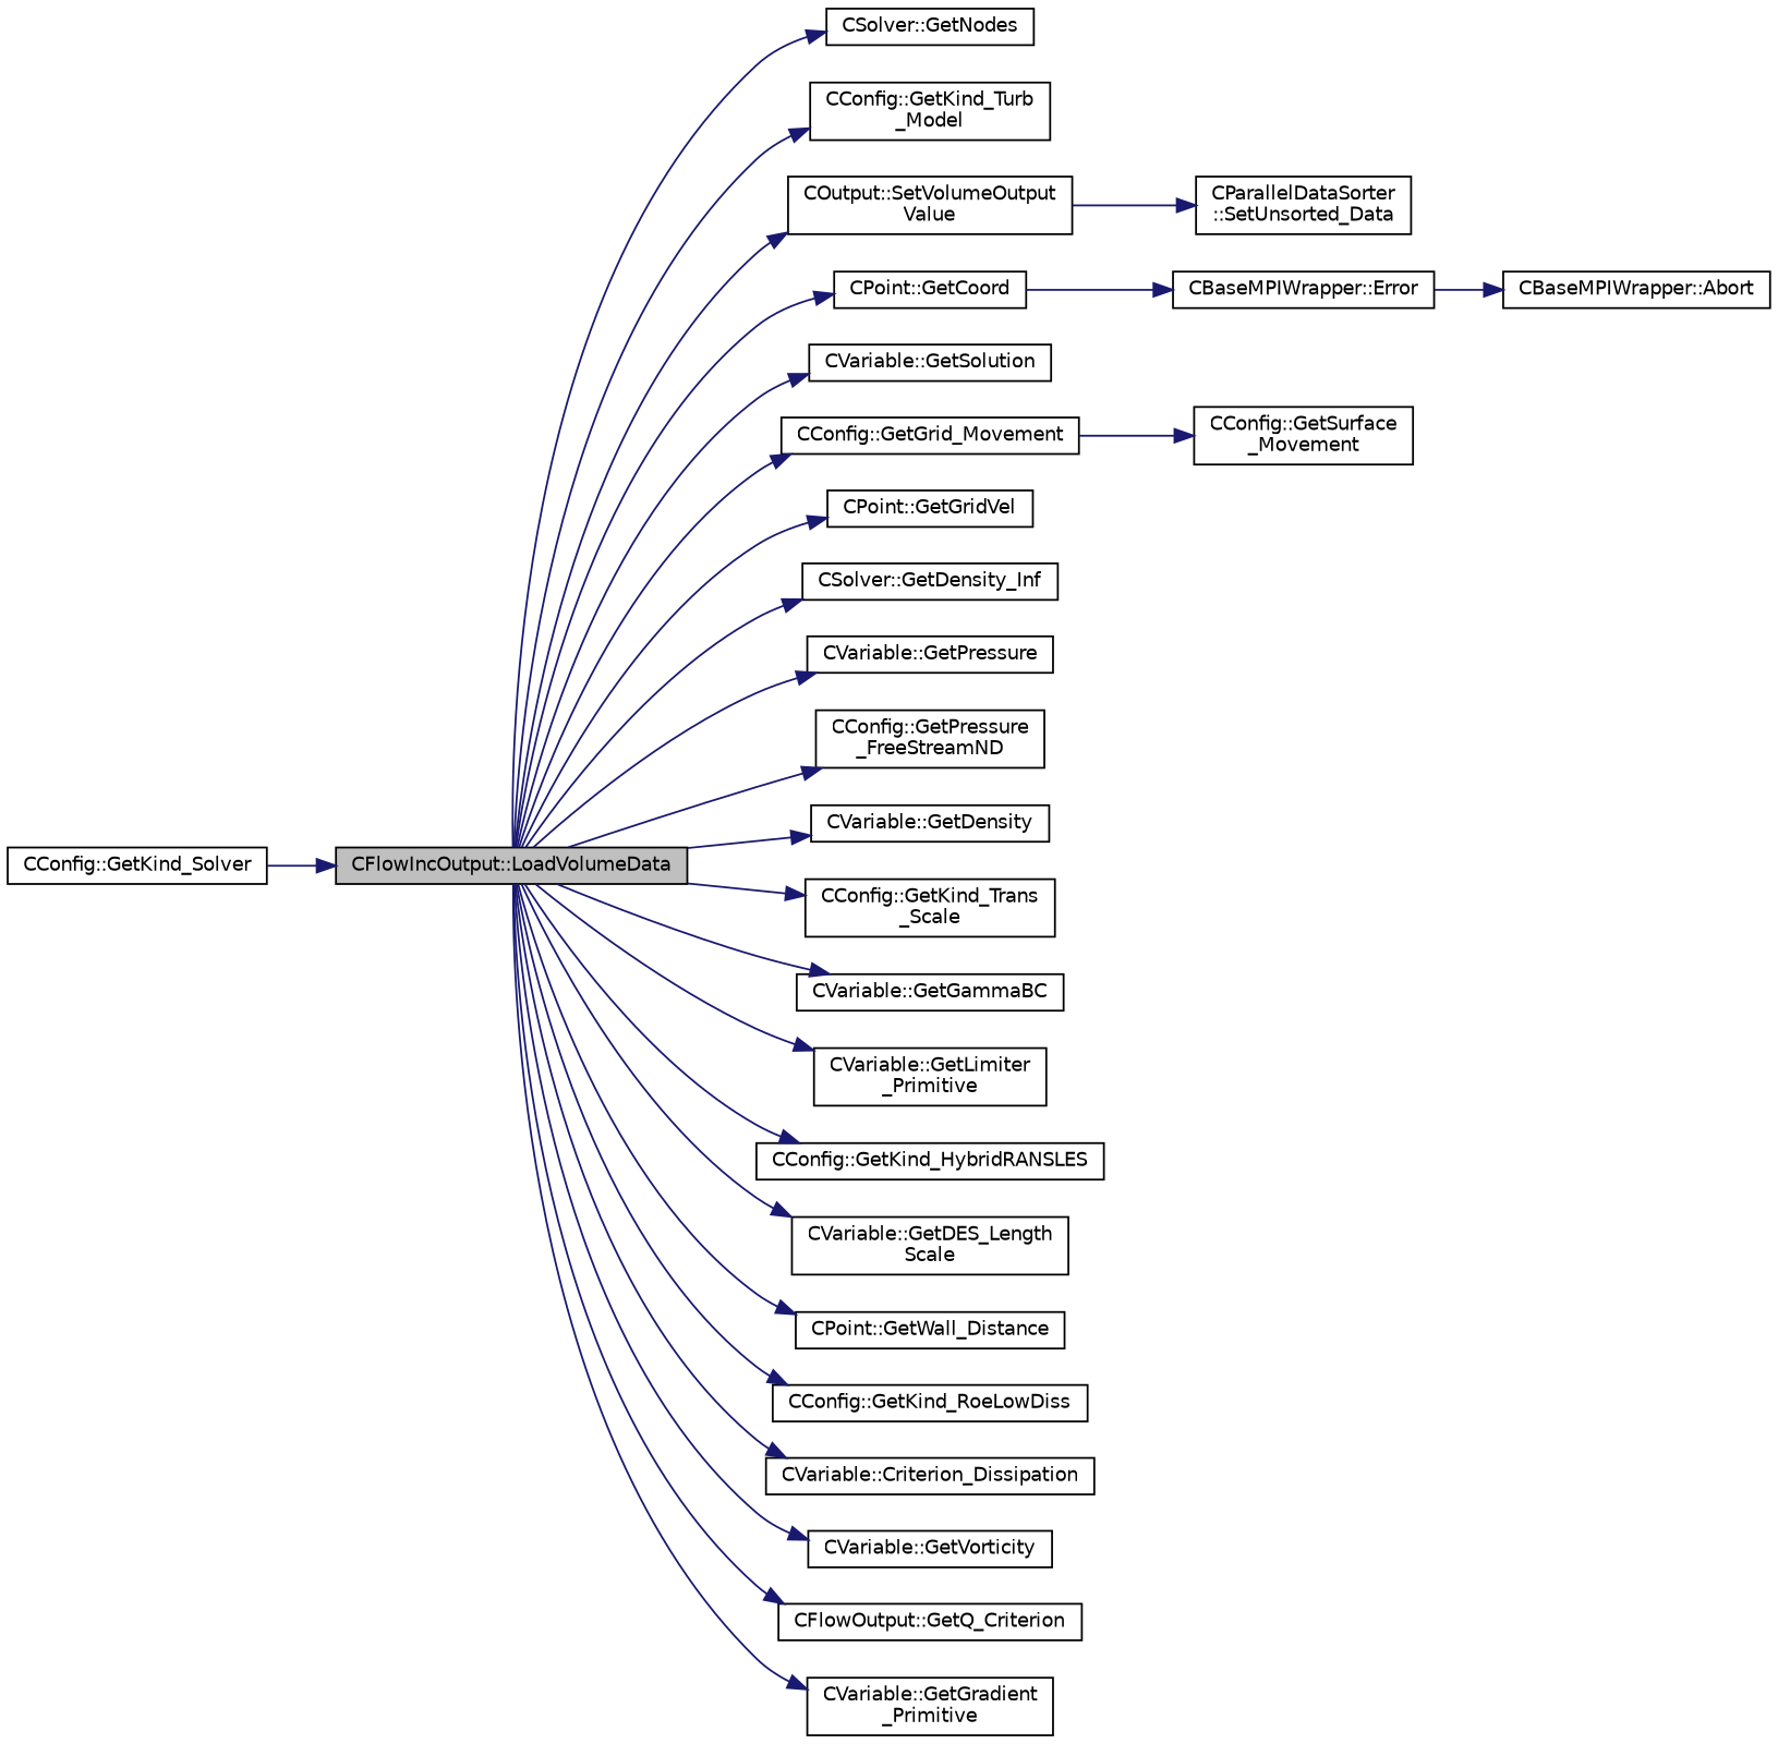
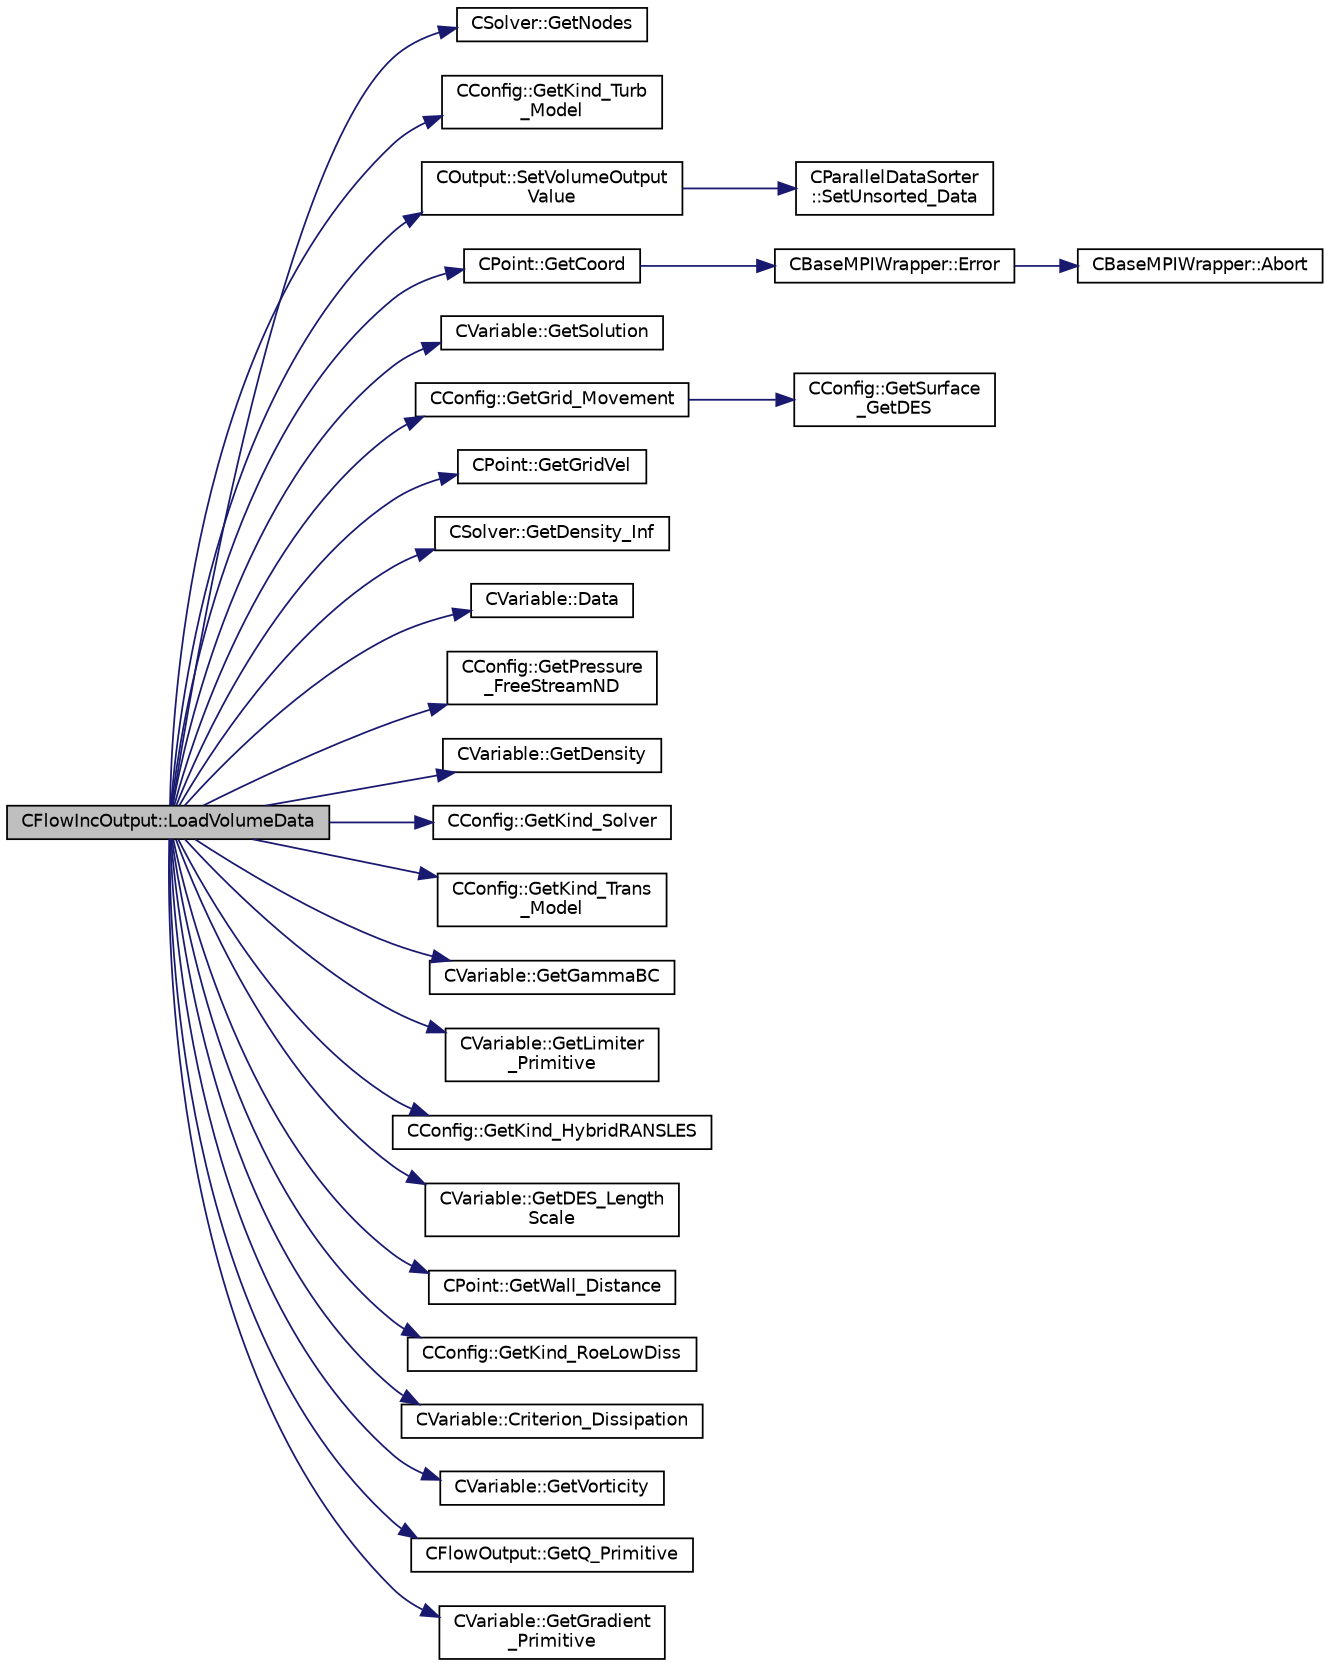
  digraph {
    rankdir=LR
    node [color=black fillcolor=white fontname=Helvetica fontsize=10 shape=record style=filled]
    edge [color=midnightblue fontname=Helvetica fontsize=10 labelfontname=Helvetica labelfontsize=10 style=solid]
    n1 [fillcolor=grey75 fontcolor=black height=0.2 label="CFlowIncOutput::LoadVolumeData" width=0.4]
    n2 [height=0.2 label="CSolver::GetNodes" width=0.4]
    n3 [height=0.2 label="CConfig::GetKind_Turb\l_Model" width=0.4]
    n4 [height=0.2 label="COutput::SetVolumeOutput\lValue" width=0.4]
    n5 [height=0.2 label="CPoint::GetCoord" width=0.4]
    n6 [height=0.2 label="CVariable::GetSolution" width=0.4]
    n7 [height=0.2 label="CConfig::GetGrid_Movement" width=0.4]
    n8 [height=0.2 label="CPoint::GetGridVel" width=0.4]
    n9 [height=0.2 label="CSolver::GetDensity_Inf" width=0.4]
-   n10 [height=0.2 label="CVariable::GetPressure" width=0.4]
+   n10 [height=0.2 label="CVariable::Data" width=0.4]
    n11 [height=0.2 label="CConfig::GetPressure\l_FreeStreamND" width=0.4]
    n12 [height=0.2 label="CVariable::GetDensity" width=0.4]
    n13 [height=0.2 label="CConfig::GetKind_Solver" width=0.4]
-   n14 [height=0.2 label="CConfig::GetKind_Trans\l_Scale" width=0.4]
+   n14 [height=0.2 label="CConfig::GetKind_Trans\l_Model" width=0.4]
    n15 [height=0.2 label="CVariable::GetGammaBC" width=0.4]
    n16 [height=0.2 label="CVariable::GetLimiter\l_Primitive" width=0.4]
    n17 [height=0.2 label="CConfig::GetKind_HybridRANSLES" width=0.4]
    n18 [height=0.2 label="CVariable::GetDES_Length\lScale" width=0.4]
    n19 [height=0.2 label="CPoint::GetWall_Distance" width=0.4]
    n20 [height=0.2 label="CConfig::GetKind_RoeLowDiss" width=0.4]
    n21 [height=0.2 label="CVariable::Criterion_Dissipation" width=0.4]
    n22 [height=0.2 label="CVariable::GetVorticity" width=0.4]
-   n23 [height=0.2 label="CFlowOutput::GetQ_Criterion" width=0.4]
+   n23 [height=0.2 label="CFlowOutput::GetQ_Primitive" width=0.4]
    n24 [height=0.2 label="CVariable::GetGradient\l_Primitive" width=0.4]
    n25 [height=0.2 label="CParallelDataSorter\l::SetUnsorted_Data" width=0.4]
    n26 [height=0.2 label="CBaseMPIWrapper::Error" width=0.4]
-   n27 [height=0.2 label="CConfig::GetSurface\l_Movement" width=0.4]
+   n27 [height=0.2 label="CConfig::GetSurface\l_GetDES" width=0.4]
    n28 [height=0.2 label="CBaseMPIWrapper::Abort" width=0.4]
    n1 -> n2
    n1 -> n3
    n1 -> n4
    n1 -> n5
    n1 -> n6
    n1 -> n7
    n1 -> n8
    n1 -> n9
    n1 -> n10
    n1 -> n11
    n1 -> n12
-   n13 -> n1
+   n1 -> n13
    n1 -> n14
    n1 -> n15
    n1 -> n16
    n1 -> n17
    n1 -> n18
    n1 -> n19
    n1 -> n20
    n1 -> n21
    n1 -> n22
    n1 -> n23
    n1 -> n24
    n4 -> n25
    n5 -> n26
    n7 -> n27
    n26 -> n28
  }
